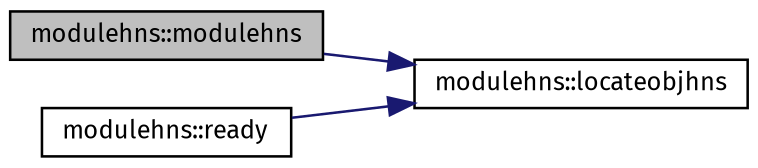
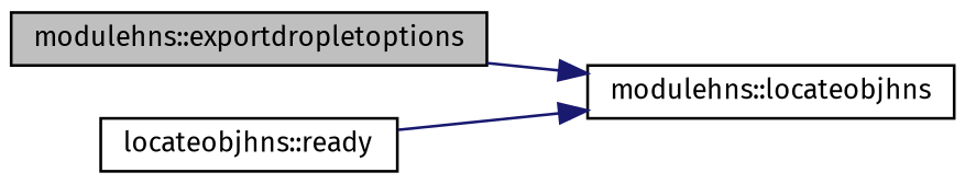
  digraph {
    fontname="Fira Sans"
    rankdir=LR
    node [color=black fillcolor=white fontname="Fira Sans" fontsize=10 shape=record style=filled]
    edge [color=midnightblue fontname="Fira Sans" fontsize=10 labelfontname=Helvetica labelfontsize=10 style=solid]
-   n1 [fillcolor=grey75 fontcolor=black height=0.2 label="modulehns::modulehns" width=0.4]
+   n1 [fillcolor=grey75 fontcolor=black height=0.2 label="modulehns::exportdropletoptions" width=0.4]
    n2 [height=0.2 label="modulehns::locateobjhns" width=0.4]
-   n3 [height=0.2 label="modulehns::ready" width=0.4]
+   n3 [height=0.2 label="locateobjhns::ready" width=0.4]
    n1 -> n2
    n3 -> n2
  }
